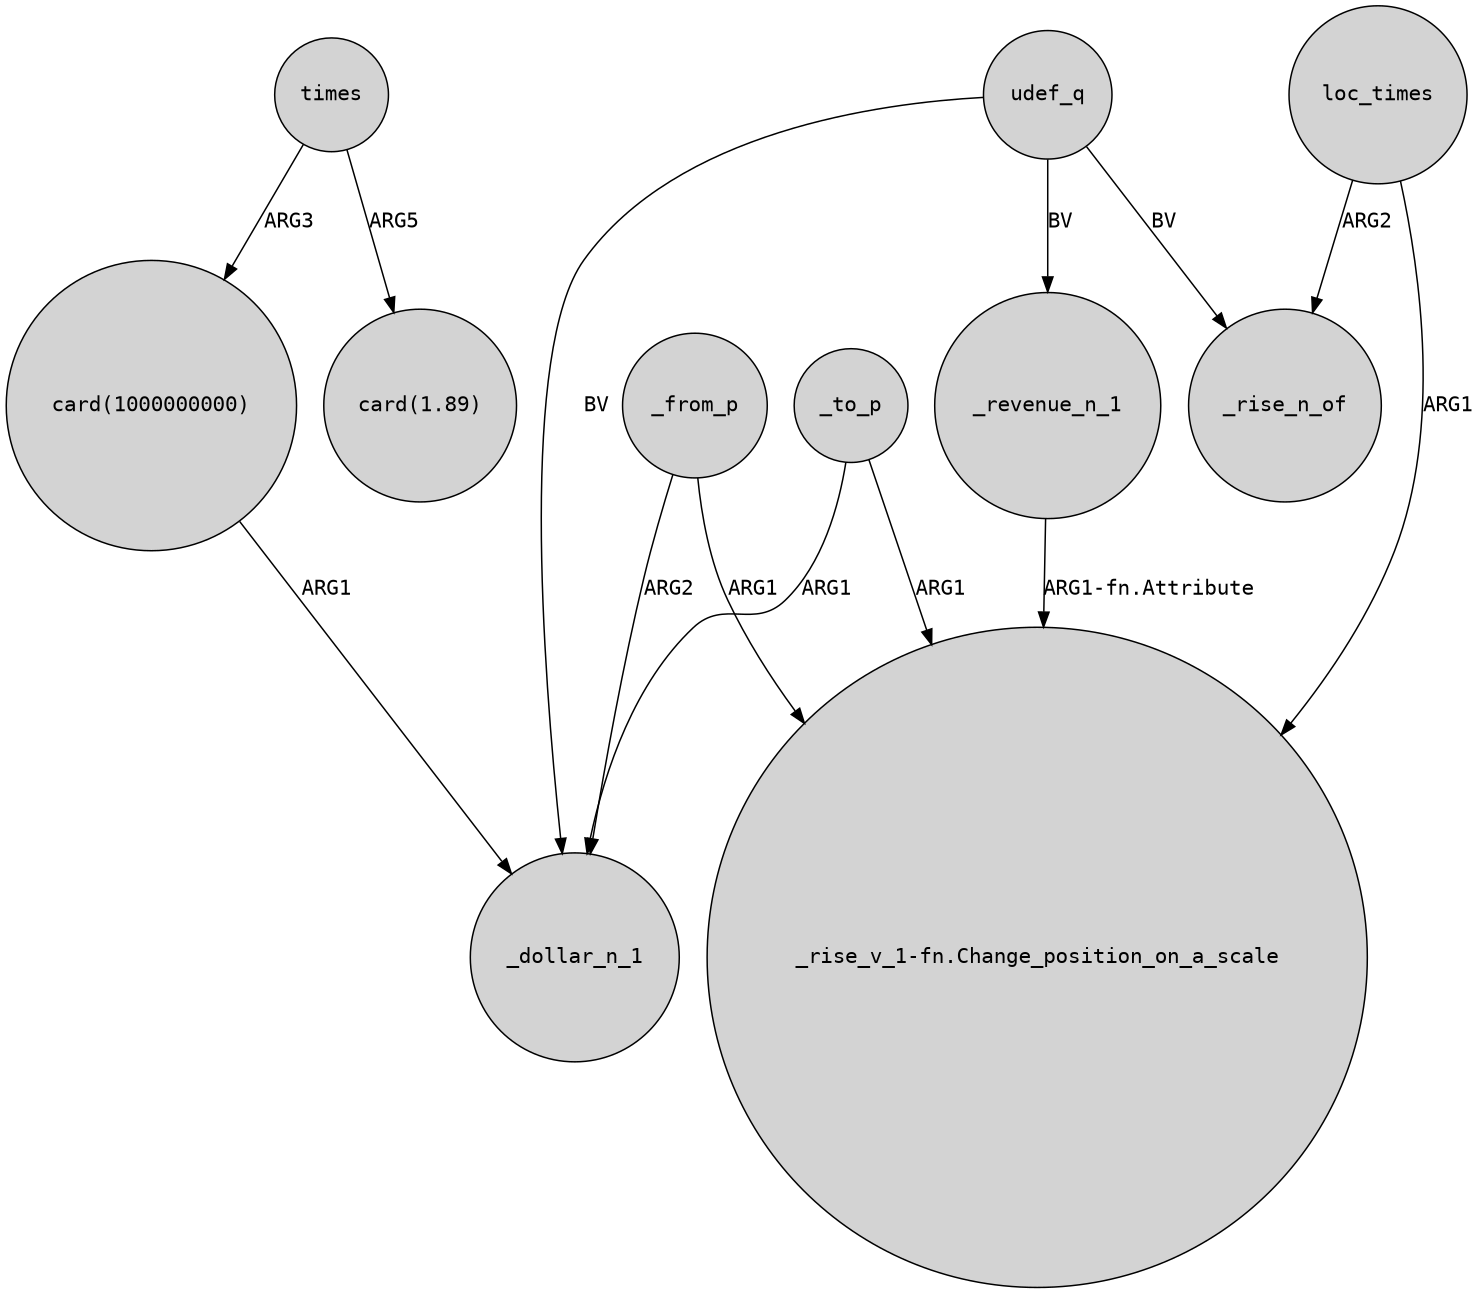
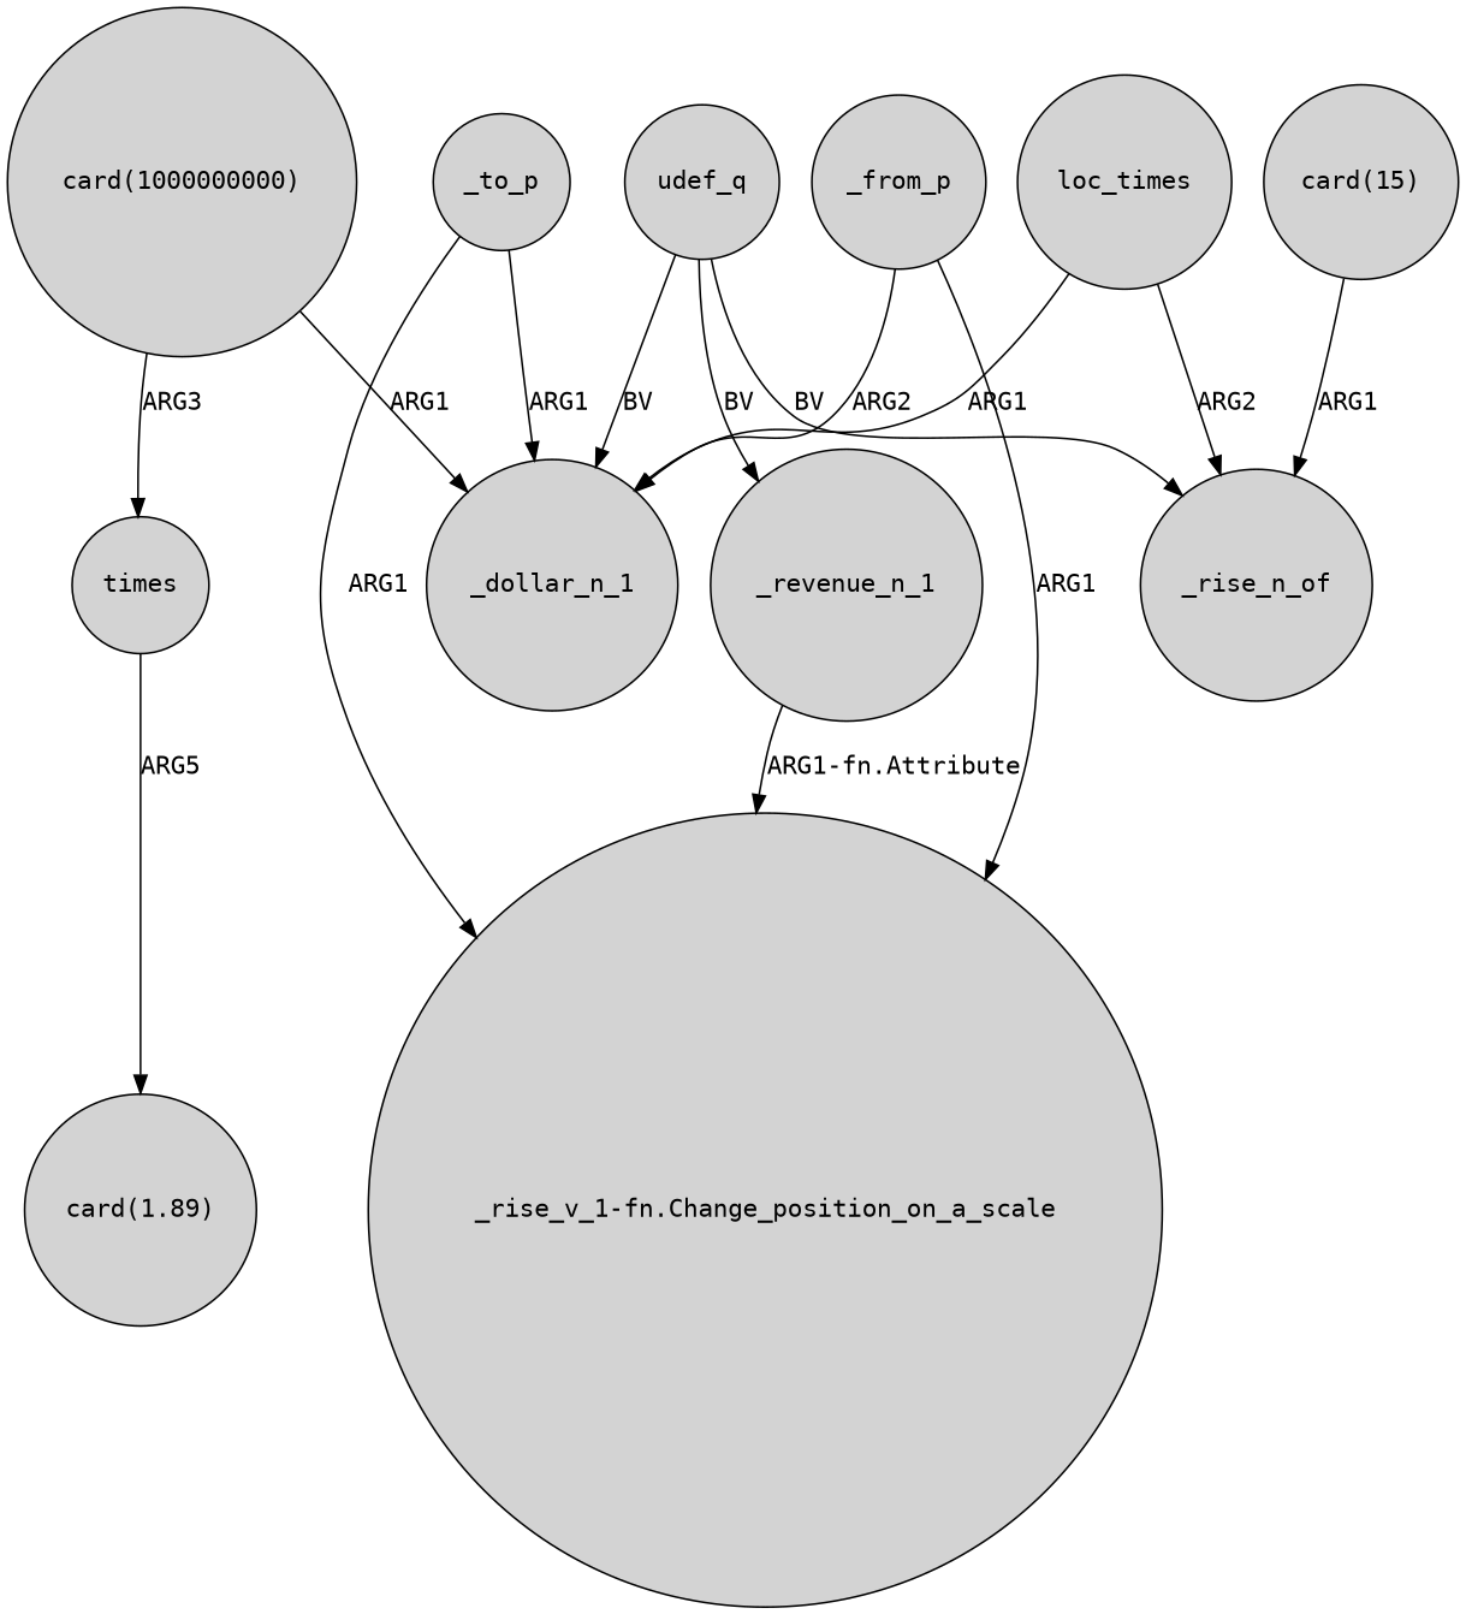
  digraph {
    fontname="DejaVu Sans Mono"
    node [fontname="DejaVu Sans Mono" shape=circle style=filled]
    edge [fontname="DejaVu Sans Mono"]
    "card(1000000000)"
    _dollar_n_1
    _from_p
    "_rise_v_1-fn.Change_position_on_a_scale"
    udef_q
    n6 [label=_rise_n_of]
    _revenue_n_1
    _to_p
    times
    "card(1.89)"
+   "card(15)"
    n12 [label=loc_times]
    "card(1000000000)" -> _dollar_n_1 [label=ARG1]
    _from_p -> _dollar_n_1 [label=ARG2]
    _from_p -> "_rise_v_1-fn.Change_position_on_a_scale" [label=ARG1]
    udef_q -> _dollar_n_1 [label=BV]
    udef_q -> n6 [label=BV]
    udef_q -> _revenue_n_1 [label=BV]
    _revenue_n_1 -> "_rise_v_1-fn.Change_position_on_a_scale" [label="ARG1-fn.Attribute"]
    _to_p -> _dollar_n_1 [label=ARG1]
    _to_p -> "_rise_v_1-fn.Change_position_on_a_scale" [label=ARG1]
-   times -> "card(1000000000)" [label=ARG3]
+   "card(1000000000)" -> times [label=ARG3]
    times -> "card(1.89)" [label=ARG5]
-   n12 -> "_rise_v_1-fn.Change_position_on_a_scale" [label=ARG1]
+   "card(15)" -> n6 [label=ARG1]
+   n12 -> _dollar_n_1 [label=ARG1]
    n12 -> n6 [label=ARG2]
  }
